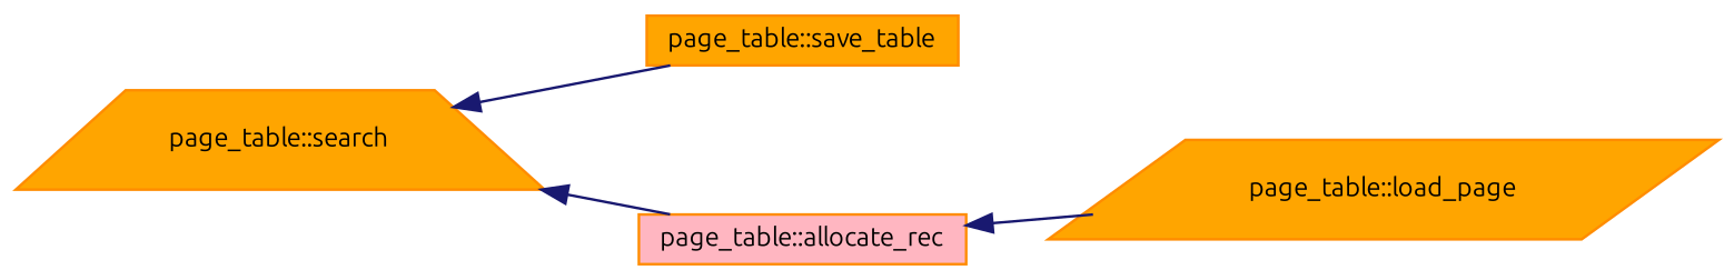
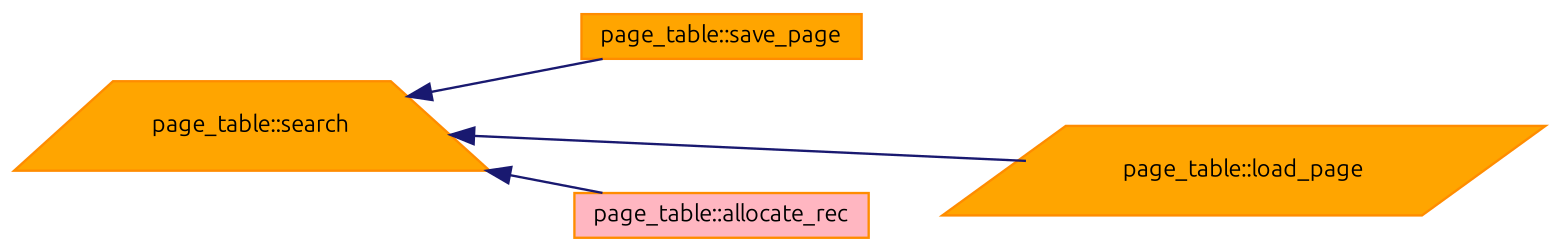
  digraph {
    fontname=Ubuntu
    rankdir=LR
    node [color=darkorange fillcolor=orange fontname=Ubuntu fontsize=10 shape=box style=filled]
    edge [color=midnightblue dir=back fontname=Ubuntu fontsize=10 labelfontname=Helvetica labelfontsize=10 style=solid]
    n1 [fontcolor=black height=0.2 label="page_table::search" shape=trapezium width=0.4]
-   n2 [height=0.2 label="page_table::save_table" width=0.4]
+   n2 [height=0.2 label="page_table::save_page" width=0.4]
    n3 [height=0.2 label="page_table::load_page" shape=parallelogram width=0.4]
    n4 [fillcolor=lightpink height=0.2 label="page_table::allocate_rec" width=0.4]
    n1 -> n2
-   n4 -> n3
+   n1 -> n3
    n1 -> n4
  }
